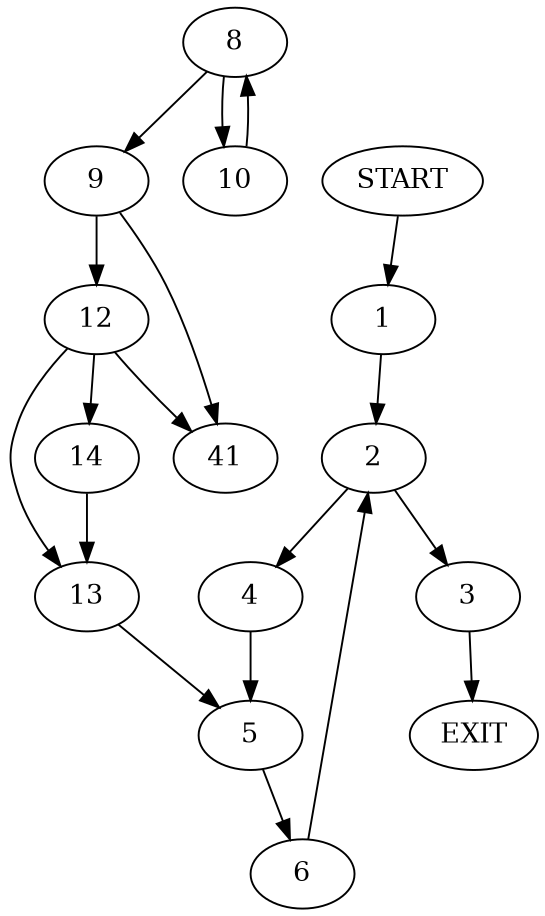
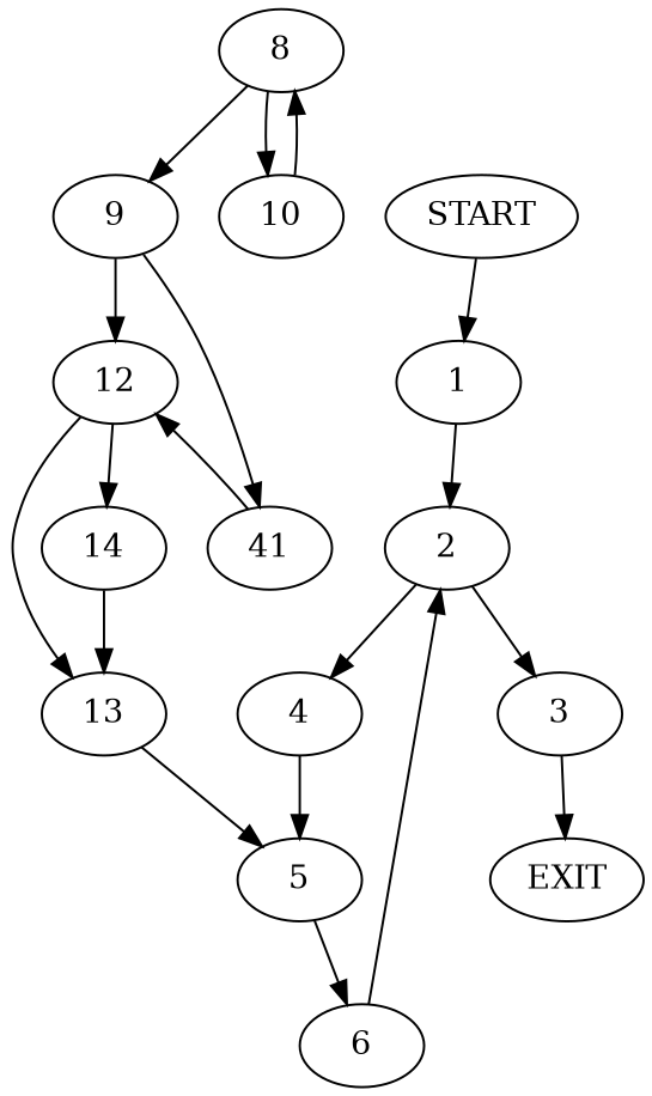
  digraph {
    n1 [label=START]
    1
    2
    n4 [label=EXIT]
    3
    4
    5
    6
    8
    9
    10
    n12 [label=41]
    12
    13
    14
    n1 -> 1
    1 -> 2
    2 -> 3
    2 -> 4
    3 -> n4
    4 -> 5
    5 -> 6
    6 -> 2
    8 -> 9
    8 -> 10
    9 -> n12
    9 -> 12
    10 -> 8
-   12 -> n12
+   n12 -> 12
    12 -> 13
    12 -> 14
    13 -> 5
    14 -> 13
  }
